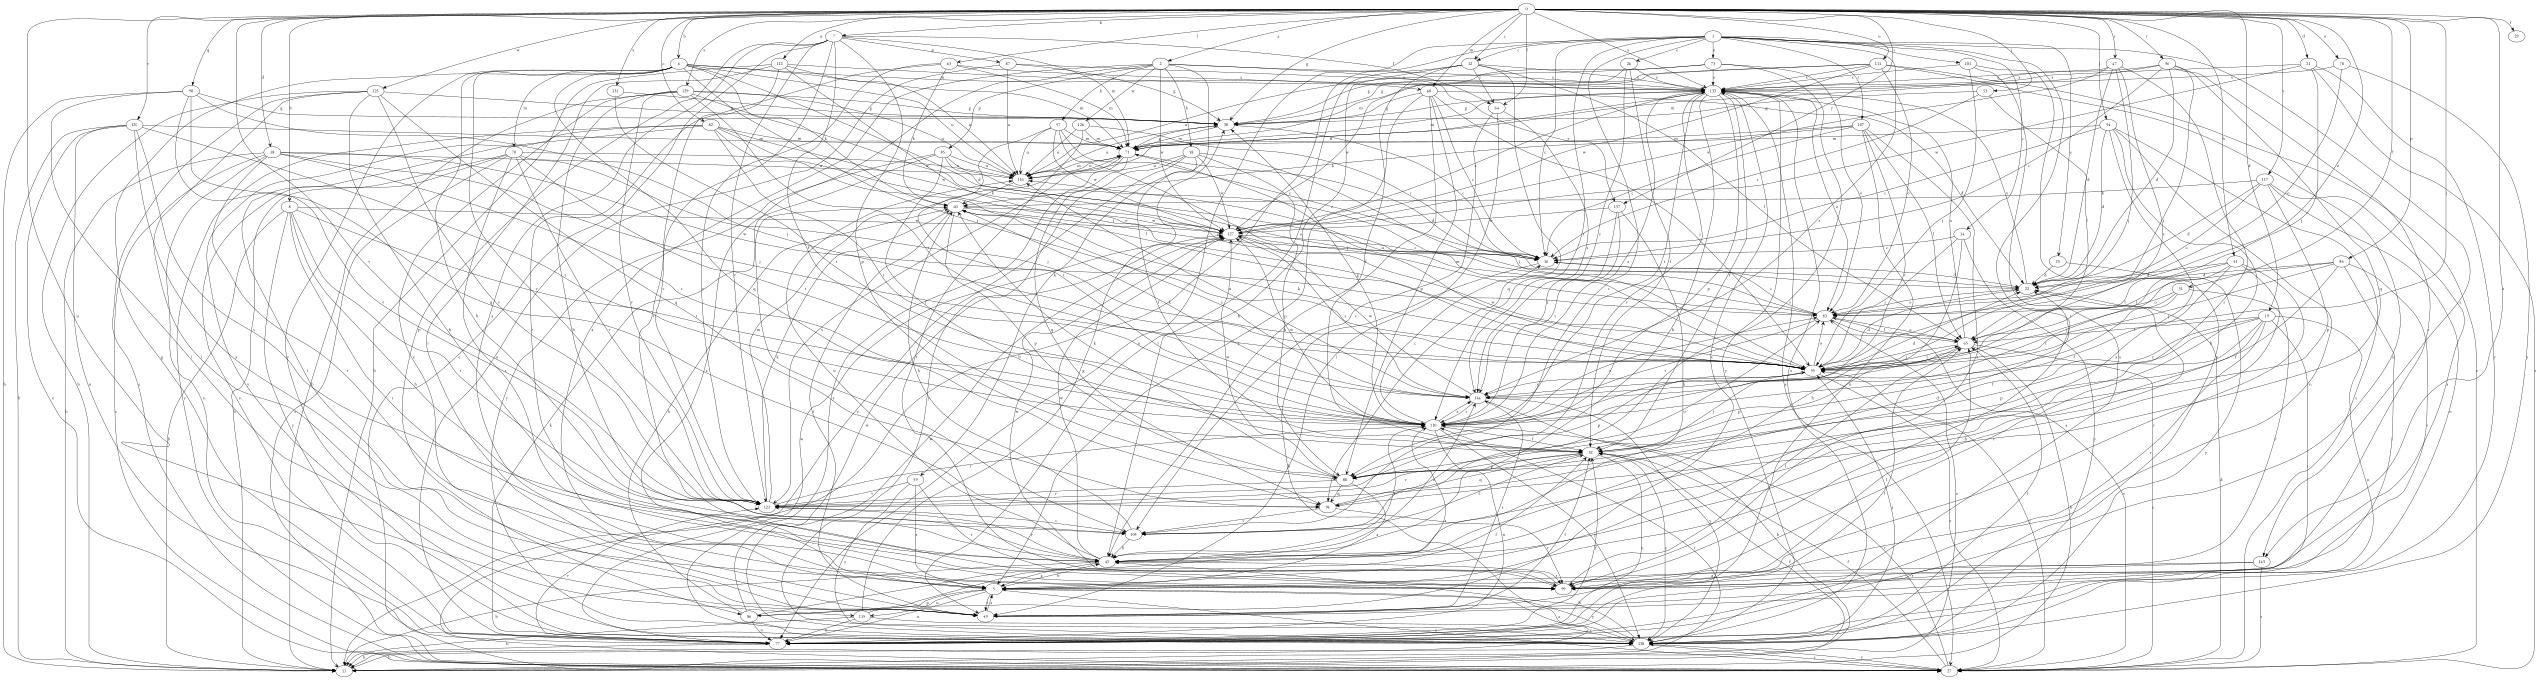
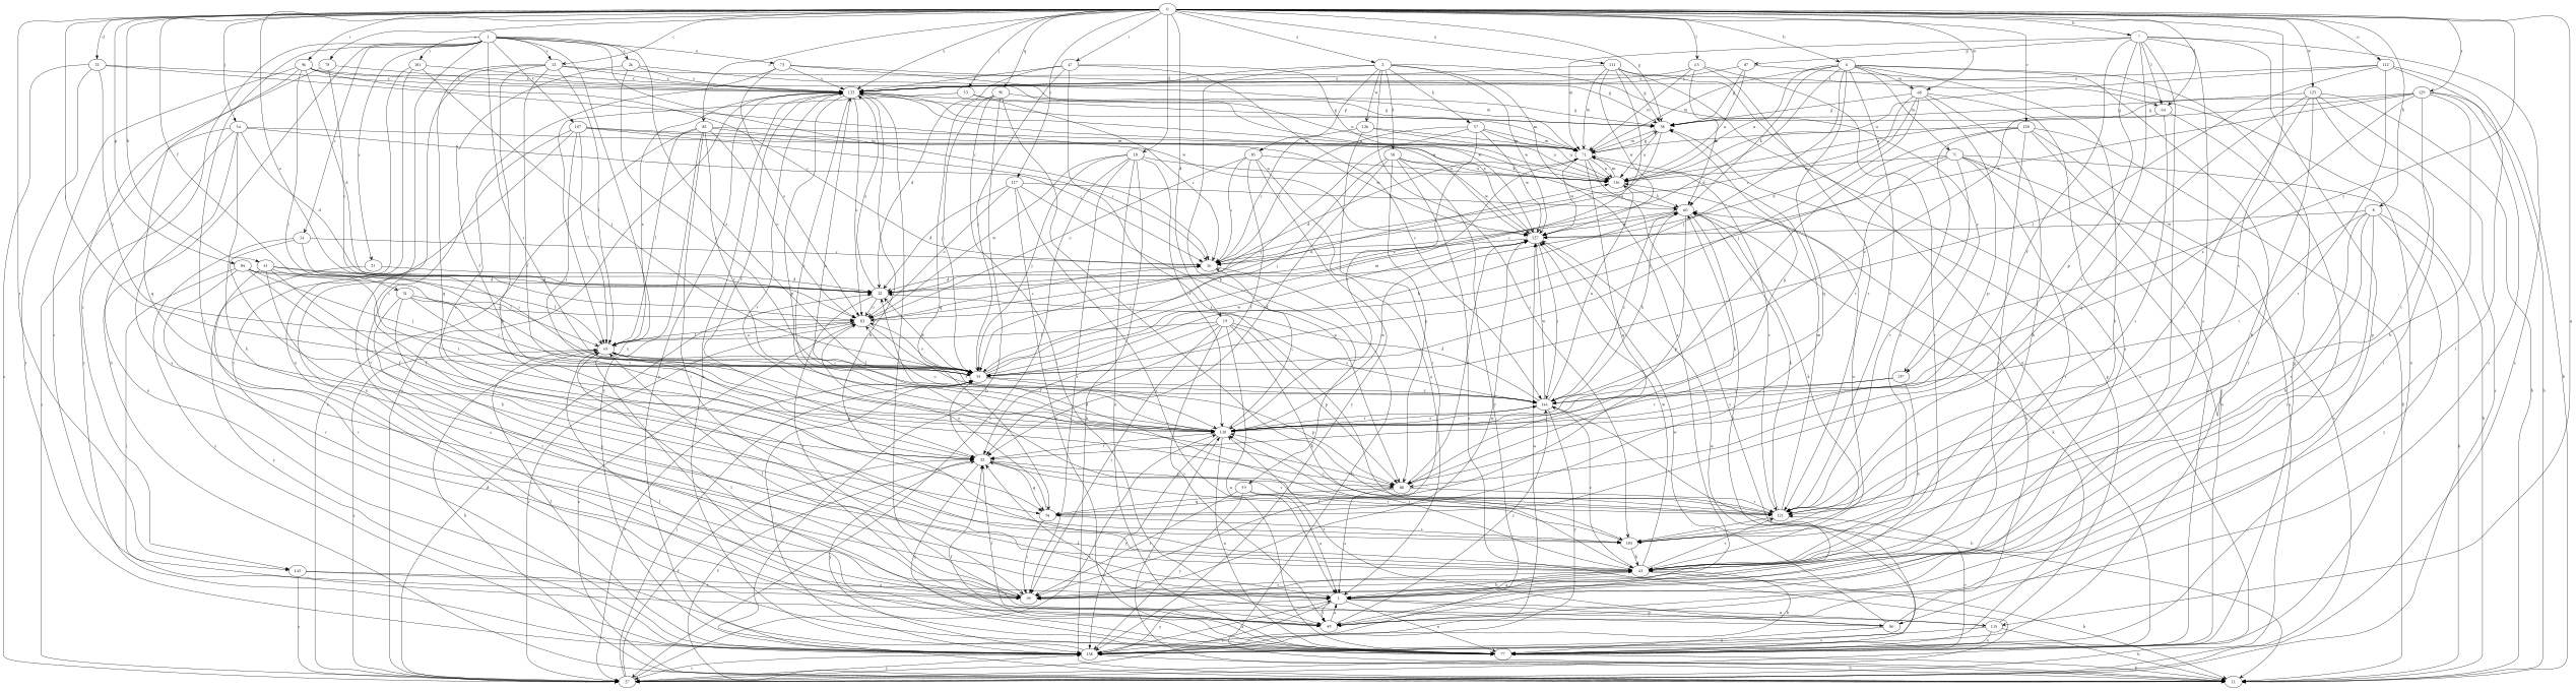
  strict digraph {
    fontname="EB Garamond"
    node [fontname="EB Garamond"]
    edge [arrowhead=vee fontname="EB Garamond"]
    0
    2
    6
    7
    8
    12
    18
    19
    21
-   29
    31
    38
    41
    47
    53
    54
    55
    63
    64
    68
    78
    82
    83
    84
    90
    96
    111
    112
    115
    117
    120
    121
    125
    129
-   131
    133
    137
    143
    105
    5
    57
    58
    59
    85
    126
    127
    77
    43
    138
    22
    60
    70
    71
    94
    116
    99
    27
    86
    32
    87
    88
    11
    110
    49
    65
    144
    16
    1
    14
    25
    26
    73
    101
    107
    0 -> 2 [arrowhead=normal label=a]
    0 -> 6 [label=b]
    0 -> 7 [arrowhead=normal label=b]
    0 -> 8 [label=b]
    0 -> 12 [label=c]
    0 -> 18 [label=d]
    0 -> 19 [label=d]
    0 -> 21 [arrowhead=normal label=d]
-   0 -> 29 [arrowhead=normal label=f]
    0 -> 31 [label=f]
    0 -> 38 [label=g]
    0 -> 41 [arrowhead=normal label=h]
    0 -> 47 [label=i]
    0 -> 53 [arrowhead=normal label=j]
    0 -> 54 [arrowhead=normal label=j]
    0 -> 55 [arrowhead=normal label=j]
    0 -> 63 [label=l]
    0 -> 64 [label=l]
    0 -> 68 [arrowhead=normal label=m]
    0 -> 78 [arrowhead=normal label=o]
    0 -> 82 [label=o]
    0 -> 83 [arrowhead=normal label=o]
    0 -> 84 [arrowhead=normal label=p]
    0 -> 90 [arrowhead=normal label=q]
    0 -> 96 [arrowhead=normal label=r]
    0 -> 111 [arrowhead=normal label=u]
    0 -> 112 [arrowhead=normal label=u]
    0 -> 115 [label=u]
    0 -> 117 [arrowhead=normal label=v]
    0 -> 120 [arrowhead=normal label=v]
    0 -> 121 [arrowhead=normal label=v]
    0 -> 125 [arrowhead=normal label=w]
    0 -> 129 [label=x]
-   0 -> 131 [label=x]
    0 -> 133 [label=x]
    0 -> 137 [arrowhead=normal label=y]
    0 -> 143 [arrowhead=normal label=z]
    2 -> 133 [label=x]
    2 -> 137 [label=y]
    2 -> 105 [label=s]
    2 -> 5 [arrowhead=normal label=a]
    2 -> 57 [arrowhead=normal label=k]
    2 -> 58 [label=k]
    2 -> 59 [label=k]
    2 -> 85 [arrowhead=normal label=p]
    2 -> 126 [label=w]
    2 -> 127 [label=w]
    6 -> 55 [arrowhead=normal label=j]
    6 -> 68 [label=m]
    6 -> 121 [arrowhead=normal label=v]
    6 -> 77 [arrowhead=normal label=g]
    6 -> 43 [label=h]
    6 -> 138 [label=y]
    6 -> 22 [label=d]
    6 -> 60 [arrowhead=normal label=k]
    6 -> 70 [label=m]
    6 -> 71 [label=m]
    6 -> 94 [arrowhead=normal label=q]
    6 -> 116 [label=u]
    7 -> 64 [arrowhead=normal label=l]
    7 -> 121 [label=v]
    7 -> 5 [label=a]
    7 -> 71 [arrowhead=normal label=m]
    7 -> 99 [label=r]
    7 -> 27 [arrowhead=normal label=e]
    7 -> 86 [arrowhead=normal label=p]
    7 -> 32 [arrowhead=normal label=f]
    7 -> 87 [label=p]
    7 -> 88 [label=p]
    8 -> 105 [arrowhead=normal label=s]
    8 -> 127 [label=w]
    8 -> 43 [arrowhead=normal label=h]
    8 -> 138 [label=y]
    8 -> 99 [arrowhead=normal label=r]
    8 -> 11 [arrowhead=normal label=b]
    8 -> 110 [arrowhead=normal label=t]
    12 -> 64 [label=l]
    12 -> 133 [label=x]
    12 -> 43 [label=h]
    12 -> 94 [arrowhead=normal label=q]
    12 -> 32 [arrowhead=normal label=f]
    12 -> 49 [label=i]
    12 -> 65 [arrowhead=normal label=l]
    18 -> 55 [arrowhead=normal label=j]
    18 -> 83 [arrowhead=normal label=w]
    18 -> 77 [label=n]
    18 -> 116 [arrowhead=normal label=u]
    18 -> 99 [arrowhead=normal label=r]
    18 -> 27 [label=e]
    18 -> 11 [arrowhead=normal label=b]
    18 -> 110 [label=t]
    19 -> 77 [label=n]
    19 -> 43 [arrowhead=normal label=h]
    19 -> 99 [arrowhead=normal label=r]
    19 -> 32 [arrowhead=normal label=f]
    19 -> 88 [arrowhead=normal label=p]
    19 -> 49 [arrowhead=normal label=i]
    19 -> 65 [label=l]
    19 -> 144 [arrowhead=normal label=z]
    21 -> 55 [label=j]
    21 -> 133 [arrowhead=normal label=x]
    21 -> 127 [arrowhead=normal label=w]
    21 -> 138 [label=y]
    21 -> 27 [arrowhead=normal label=e]
    31 -> 55 [label=j]
    31 -> 83 [arrowhead=normal label=o]
+   31 -> 5 [label=a]
    31 -> 99 [label=r]
    31 -> 110 [arrowhead=normal label=t]
    38 -> 71 [arrowhead=normal label=m]
    38 -> 116 [arrowhead=normal label=u]
    38 -> 16 [arrowhead=normal label=c]
    41 -> 5 [arrowhead=normal label=a]
    41 -> 22 [label=d]
    41 -> 99 [arrowhead=normal label=r]
    41 -> 32 [arrowhead=normal label=f]
    41 -> 110 [label=t]
    41 -> 65 [label=l]
    47 -> 55 [label=j]
    47 -> 133 [label=x]
    47 -> 105 [label=s]
    47 -> 127 [label=w]
    47 -> 22 [label=d]
    47 -> 144 [arrowhead=normal label=z]
    53 -> 38 [arrowhead=normal label=g]
    53 -> 65 [arrowhead=normal label=l]
    53 -> 16 [label=c]
    54 -> 5 [label=a]
    54 -> 77 [arrowhead=normal label=n]
    54 -> 43 [arrowhead=normal label=h]
    54 -> 22 [arrowhead=normal label=d]
    54 -> 71 [arrowhead=normal label=m]
    54 -> 27 [arrowhead=normal label=e]
    54 -> 16 [arrowhead=normal label=c]
    55 -> 83 [label=o]
    55 -> 127 [label=w]
    55 -> 22 [label=d]
    55 -> 60 [arrowhead=normal label=k]
    55 -> 71 [arrowhead=normal label=m]
    55 -> 27 [arrowhead=normal label=e]
    55 -> 88 [label=p]
    55 -> 65 [arrowhead=normal label=l]
    55 -> 144 [label=z]
    63 -> 121 [arrowhead=normal label=v]
    63 -> 133 [label=x]
    63 -> 60 [arrowhead=normal label=k]
    63 -> 71 [label=m]
    63 -> 99 [arrowhead=normal label=r]
    64 -> 105 [label=s]
    64 -> 49 [arrowhead=normal label=i]
    64 -> 144 [label=z]
    68 -> 38 [label=g]
    68 -> 55 [label=j]
    68 -> 5 [label=a]
    68 -> 43 [label=h]
    68 -> 22 [arrowhead=normal label=d]
    68 -> 88 [label=p]
    68 -> 16 [arrowhead=normal label=c]
    78 -> 83 [label=o]
    78 -> 133 [arrowhead=normal label=x]
    78 -> 138 [label=y]
    82 -> 83 [arrowhead=normal label=o]
    82 -> 127 [arrowhead=normal label=w]
    82 -> 138 [label=y]
    82 -> 71 [arrowhead=normal label=m]
    82 -> 27 [label=e]
    82 -> 110 [label=t]
    82 -> 49 [arrowhead=normal label=i]
    82 -> 65 [label=l]
    83 -> 116 [arrowhead=normal label=u]
    83 -> 27 [arrowhead=normal label=e]
    83 -> 110 [label=t]
    83 -> 65 [label=l]
    83 -> 16 [arrowhead=normal label=c]
    84 -> 55 [label=j]
    84 -> 22 [label=d]
    84 -> 99 [arrowhead=normal label=r]
    84 -> 32 [label=f]
    84 -> 49 [label=i]
    84 -> 65 [label=l]
    90 -> 38 [label=g]
    90 -> 55 [arrowhead=normal label=j]
    90 -> 121 [label=v]
    90 -> 94 [label=q]
    90 -> 11 [label=b]
    90 -> 49 [arrowhead=normal label=i]
    96 -> 55 [arrowhead=normal label=j]
    96 -> 133 [label=x]
    96 -> 22 [label=d]
    96 -> 71 [arrowhead=normal label=m]
    96 -> 94 [arrowhead=normal label=q]
    96 -> 99 [arrowhead=normal label=r]
    96 -> 16 [label=c]
    111 -> 38 [arrowhead=normal label=g]
    111 -> 83 [label=o]
    111 -> 133 [label=x]
    111 -> 127 [label=w]
    111 -> 77 [arrowhead=normal label=n]
    111 -> 71 [label=m]
    111 -> 27 [arrowhead=normal label=e]
    112 -> 55 [arrowhead=normal label=j]
    112 -> 121 [label=v]
    112 -> 133 [label=x]
    112 -> 116 [arrowhead=normal label=u]
    112 -> 11 [label=b]
    112 -> 49 [arrowhead=normal label=i]
    115 -> 38 [label=g]
    115 -> 133 [arrowhead=normal label=x]
    115 -> 77 [label=n]
    115 -> 138 [label=y]
    115 -> 11 [arrowhead=normal label=b]
    117 -> 83 [label=o]
    117 -> 5 [arrowhead=normal label=a]
    117 -> 77 [arrowhead=normal label=n]
    117 -> 22 [label=d]
    117 -> 60 [label=k]
    117 -> 88 [label=p]
    120 -> 105 [label=s]
    120 -> 5 [label=a]
    120 -> 77 [arrowhead=normal label=n]
    120 -> 71 [label=m]
    120 -> 27 [arrowhead=normal label=e]
    120 -> 11 [label=b]
    120 -> 110 [arrowhead=normal label=t]
    121 -> 105 [label=s]
    121 -> 22 [label=d]
    121 -> 60 [label=k]
    121 -> 71 [label=m]
    121 -> 110 [label=t]
    125 -> 38 [arrowhead=normal label=g]
    125 -> 121 [label=v]
    125 -> 43 [arrowhead=normal label=h]
    125 -> 94 [arrowhead=normal label=q]
    125 -> 27 [arrowhead=normal label=e]
    125 -> 11 [label=b]
    125 -> 49 [label=i]
    129 -> 38 [label=g]
    129 -> 121 [label=v]
    129 -> 127 [arrowhead=normal label=w]
    129 -> 43 [arrowhead=normal label=h]
    129 -> 116 [arrowhead=normal label=u]
    129 -> 11 [arrowhead=normal label=b]
    129 -> 49 [label=e]
    129 -> 144 [arrowhead=normal label=z]
-   131 -> 38 [arrowhead=normal label=g]
-   131 -> 110 [label=t]
    133 -> 38 [label=g]
    133 -> 83 [arrowhead=normal label=o]
    133 -> 121 [label=v]
    133 -> 43 [arrowhead=normal label=h]
    133 -> 138 [label=y]
    133 -> 71 [label=m]
    133 -> 116 [arrowhead=normal label=u]
    133 -> 27 [label=e]
    133 -> 32 [arrowhead=normal label=f]
    133 -> 88 [arrowhead=normal label=p]
    133 -> 110 [arrowhead=normal label=t]
-   137 -> 127 [arrowhead=normal label=w]
+   71 -> 127 [arrowhead=normal label=w]
    137 -> 43 [label=h]
    137 -> 110 [arrowhead=normal label=t]
    137 -> 144 [label=z]
    143 -> 5 [label=a]
    143 -> 99 [arrowhead=normal label=r]
    143 -> 27 [label=e]
    105 -> 43 [label=h]
    105 -> 60 [label=k]
    105 -> 32 [label=f]
    5 -> 115 [label=u]
    5 -> 77 [label=n]
    5 -> 43 [arrowhead=normal label=h]
    5 -> 138 [label=y]
    5 -> 27 [label=e]
    5 -> 86 [arrowhead=normal label=p]
    5 -> 49 [arrowhead=normal label=i]
    57 -> 55 [arrowhead=normal label=j]
    57 -> 127 [label=w]
    57 -> 71 [label=m]
    57 -> 116 [label=u]
    57 -> 110 [label=t]
    57 -> 16 [label=c]
    58 -> 55 [arrowhead=normal label=j]
    58 -> 127 [arrowhead=normal label=w]
    58 -> 138 [arrowhead=normal label=y]
    58 -> 116 [label=u]
    58 -> 27 [label=e]
    58 -> 32 [arrowhead=normal label=f]
    58 -> 88 [label=p]
    59 -> 121 [arrowhead=normal label=v]
    59 -> 5 [arrowhead=normal label=a]
    59 -> 138 [label=y]
    59 -> 99 [label=r]
    85 -> 83 [arrowhead=normal label=o]
    85 -> 5 [label=a]
    85 -> 138 [label=y]
    85 -> 116 [arrowhead=normal label=u]
    85 -> 32 [arrowhead=normal label=f]
    85 -> 16 [label=c]
    126 -> 71 [arrowhead=normal label=m]
    126 -> 116 [arrowhead=normal label=u]
    126 -> 99 [label=r]
    126 -> 16 [arrowhead=normal label=c]
    127 -> 133 [label=x]
    127 -> 144 [label=z]
    127 -> 16 [arrowhead=normal label=c]
    77 -> 121 [arrowhead=normal label=v]
    77 -> 127 [label=w]
    77 -> 60 [arrowhead=normal label=k]
    77 -> 32 [label=f]
    77 -> 11 [arrowhead=normal label=b]
    77 -> 65 [arrowhead=normal label=l]
    43 -> 121 [label=v]
    43 -> 5 [arrowhead=normal label=a]
    43 -> 127 [arrowhead=normal label=w]
    43 -> 116 [arrowhead=normal label=u]
    43 -> 99 [arrowhead=normal label=r]
    43 -> 11 [label=b]
    43 -> 110 [arrowhead=normal label=t]
    43 -> 144 [label=z]
    138 -> 55 [arrowhead=normal label=j]
    138 -> 133 [label=x]
    138 -> 5 [label=a]
    138 -> 127 [arrowhead=normal label=w]
    138 -> 43 [arrowhead=normal label=h]
    138 -> 27 [arrowhead=normal label=e]
    138 -> 11 [label=b]
    138 -> 65 [arrowhead=normal label=l]
    22 -> 83 [label=o]
    22 -> 133 [arrowhead=normal label=x]
    22 -> 99 [label=r]
    60 -> 127 [label=w]
    60 -> 88 [arrowhead=normal label=p]
    60 -> 49 [label=i]
    60 -> 144 [label=z]
    60 -> 16 [label=c]
    70 -> 55 [label=j]
    70 -> 121 [arrowhead=normal label=v]
    70 -> 77 [arrowhead=normal label=n]
    70 -> 116 [label=u]
    70 -> 99 [label=r]
    70 -> 27 [label=e]
    70 -> 11 [arrowhead=normal label=b]
    70 -> 110 [arrowhead=normal label=t]
    71 -> 38 [label=g]
    71 -> 121 [label=v]
    71 -> 138 [arrowhead=normal label=y]
    71 -> 22 [label=d]
    71 -> 94 [label=q]
    71 -> 116 [label=u]
    94 -> 83 [label=o]
    94 -> 105 [label=s]
    94 -> 99 [arrowhead=normal label=r]
    116 -> 60 [label=k]
    116 -> 71 [arrowhead=normal label=m]
    99 -> 127 [label=w]
    99 -> 65 [label=l]
    27 -> 55 [label=j]
    27 -> 138 [arrowhead=normal label=y]
    27 -> 22 [arrowhead=normal label=d]
    27 -> 32 [arrowhead=normal label=f]
    27 -> 110 [label=t]
    86 -> 127 [arrowhead=normal label=w]
    86 -> 77 [arrowhead=normal label=n]
    86 -> 60 [label=k]
    86 -> 32 [label=f]
    86 -> 110 [label=t]
    32 -> 55 [label=j]
    32 -> 121 [label=v]
    32 -> 77 [arrowhead=normal label=n]
    32 -> 138 [label=y]
    32 -> 94 [label=q]
    32 -> 88 [label=p]
    87 -> 38 [label=g]
    87 -> 133 [arrowhead=normal label=x]
    87 -> 77 [arrowhead=normal label=n]
    87 -> 116 [arrowhead=normal label=u]
    88 -> 121 [arrowhead=normal label=v]
    88 -> 5 [arrowhead=normal label=a]
    88 -> 127 [label=w]
    88 -> 60 [label=k]
    88 -> 94 [label=q]
    11 -> 83 [label=o]
    11 -> 32 [label=f]
    11 -> 110 [arrowhead=normal label=t]
    110 -> 38 [arrowhead=normal label=g]
    110 -> 83 [label=o]
    110 -> 133 [label=x]
    110 -> 127 [arrowhead=normal label=w]
    110 -> 77 [arrowhead=normal label=n]
    110 -> 138 [arrowhead=normal label=y]
    110 -> 32 [arrowhead=normal label=f]
    110 -> 144 [arrowhead=normal label=z]
    110 -> 16 [label=c]
    49 -> 5 [arrowhead=normal label=a]
    49 -> 32 [label=f]
    49 -> 65 [arrowhead=normal label=l]
    49 -> 144 [label=z]
    65 -> 55 [label=j]
    65 -> 83 [label=o]
    65 -> 133 [arrowhead=normal label=x]
    65 -> 27 [arrowhead=normal label=e]
    65 -> 88 [label=p]
    65 -> 11 [arrowhead=normal label=b]
    144 -> 127 [label=w]
    144 -> 138 [label=y]
    144 -> 22 [arrowhead=normal label=d]
    144 -> 60 [arrowhead=normal label=k]
    144 -> 116 [label=u]
    144 -> 11 [label=b]
    144 -> 110 [arrowhead=normal label=t]
    16 -> 22 [label=d]
    16 -> 11 [arrowhead=normal label=b]
    1 -> 12 [arrowhead=normal label=c]
    1 -> 143 [arrowhead=normal label=z]
    1 -> 105 [arrowhead=normal label=s]
    1 -> 77 [arrowhead=normal label=n]
    1 -> 99 [label=r]
    1 -> 11 [arrowhead=normal label=b]
    1 -> 110 [arrowhead=normal label=t]
    1 -> 144 [arrowhead=normal label=z]
    1 -> 16 [arrowhead=normal label=c]
    1 -> 14 [label=c]
    1 -> 25 [label=e]
    1 -> 26 [label=e]
    1 -> 73 [arrowhead=normal label=n]
    1 -> 101 [arrowhead=normal label=s]
    1 -> 107 [arrowhead=normal label=t]
    14 -> 55 [label=j]
    14 -> 43 [arrowhead=normal label=h]
    14 -> 138 [label=y]
    14 -> 16 [arrowhead=normal label=c]
    25 -> 138 [label=y]
    25 -> 22 [label=d]
    26 -> 133 [label=x]
    26 -> 127 [arrowhead=normal label=w]
    26 -> 32 [arrowhead=normal label=f]
    26 -> 144 [arrowhead=normal label=z]
    73 -> 38 [label=g]
    73 -> 83 [arrowhead=normal label=o]
    73 -> 133 [arrowhead=normal label=x]
    73 -> 105 [arrowhead=normal label=s]
    73 -> 116 [label=u]
    101 -> 55 [arrowhead=normal label=j]
    101 -> 133 [arrowhead=normal label=x]
    101 -> 77 [label=n]
    101 -> 138 [label=y]
    107 -> 77 [label=n]
    107 -> 60 [arrowhead=normal label=k]
    107 -> 71 [arrowhead=normal label=m]
    107 -> 99 [label=r]
    107 -> 110 [label=t]
    107 -> 65 [arrowhead=normal label=l]
    107 -> 16 [label=c]
  }
